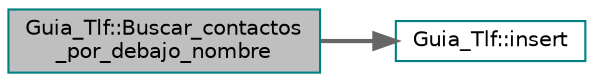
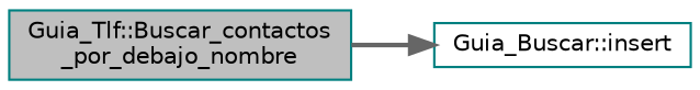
  digraph {
    rankdir=LR
    node [color=teal fontname=Helvetica fontsize=10 shape=record style=filled]
    n1 [fillcolor=grey75 fontcolor=black height=0.2 label="Guia_Tlf::Buscar_contactos\l_por_debajo_nombre" width=0.4]
-   n2 [fillcolor=white height=0.2 label="Guia_Tlf::insert" width=0.4]
+   n2 [fillcolor=white height=0.2 label="Guia_Buscar::insert" width=0.4]
    n1 -> n2 [color=gray40 fontname=Helvetica fontsize=10 labelfontname=Helvetica labelfontsize=10 style=bold]
  }
